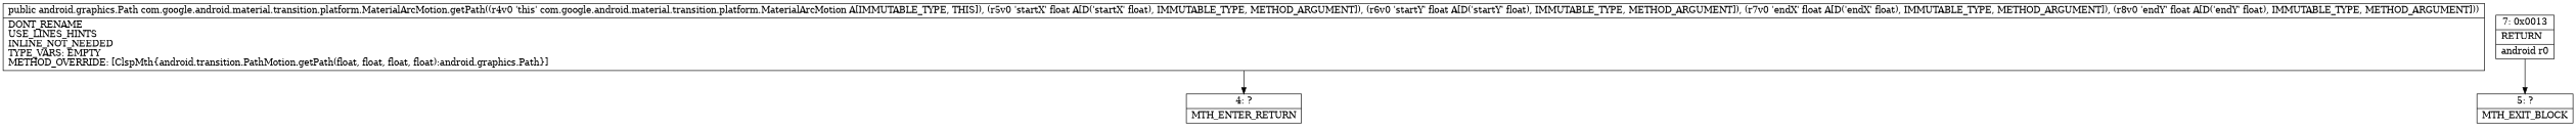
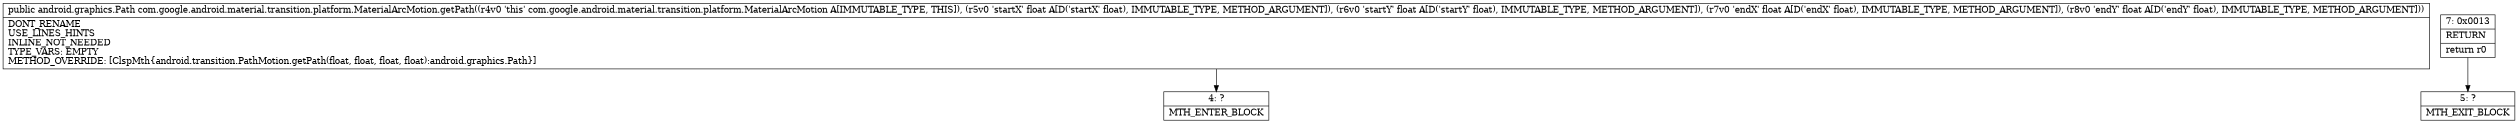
  digraph {
    node [shape=record]
-   n1 [label="{4\:\ ?|MTH_ENTER_RETURN\l}"]
-   n2 [label="{7\:\ 0x0013|RETURN\l|android r0\l}"]
+   n1 [label="{4\:\ ?|MTH_ENTER_BLOCK\l}"]
+   n2 [label="{7\:\ 0x0013|RETURN\l|return r0\l}"]
    n3 [label="{5\:\ ?|MTH_EXIT_BLOCK\l}"]
    n4 [label="{public android.graphics.Path com.google.android.material.transition.platform.MaterialArcMotion.getPath((r4v0 'this' com.google.android.material.transition.platform.MaterialArcMotion A[IMMUTABLE_TYPE, THIS]), (r5v0 'startX' float A[D('startX' float), IMMUTABLE_TYPE, METHOD_ARGUMENT]), (r6v0 'startY' float A[D('startY' float), IMMUTABLE_TYPE, METHOD_ARGUMENT]), (r7v0 'endX' float A[D('endX' float), IMMUTABLE_TYPE, METHOD_ARGUMENT]), (r8v0 'endY' float A[D('endY' float), IMMUTABLE_TYPE, METHOD_ARGUMENT]))  | DONT_RENAME\lUSE_LINES_HINTS\lINLINE_NOT_NEEDED\lTYPE_VARS: EMPTY\lMETHOD_OVERRIDE: [ClspMth\{android.transition.PathMotion.getPath(float, float, float, float):android.graphics.Path\}]\l}"]
    n2 -> n3
    n4 -> n1
  }
